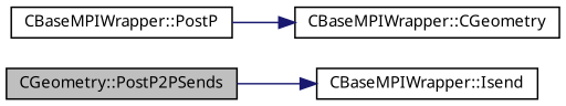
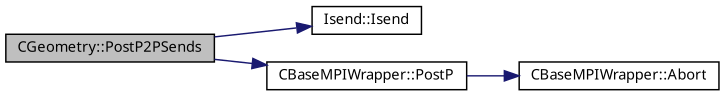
  digraph {
    fontname="Noto Sans"
    rankdir=LR
    node [color=black fillcolor=white fontname="Noto Sans" fontsize=10 shape=record style=filled]
    edge [color=midnightblue fontname="Noto Sans" fontsize=10 labelfontname=Helvetica labelfontsize=10 style=solid]
    n1 [fillcolor=grey75 fontcolor=black height=0.2 label="CGeometry::PostP2PSends" width=0.4]
-   n2 [height=0.2 label="CBaseMPIWrapper::Isend" width=0.4]
+   n2 [height=0.2 label="Isend::Isend" width=0.4]
    n3 [height=0.2 label="CBaseMPIWrapper::PostP" width=0.4]
-   n4 [height=0.2 label="CBaseMPIWrapper::CGeometry" width=0.4]
+   n4 [height=0.2 label="CBaseMPIWrapper::Abort" width=0.4]
    n1 -> n2
+   n1 -> n3
    n3 -> n4
  }
